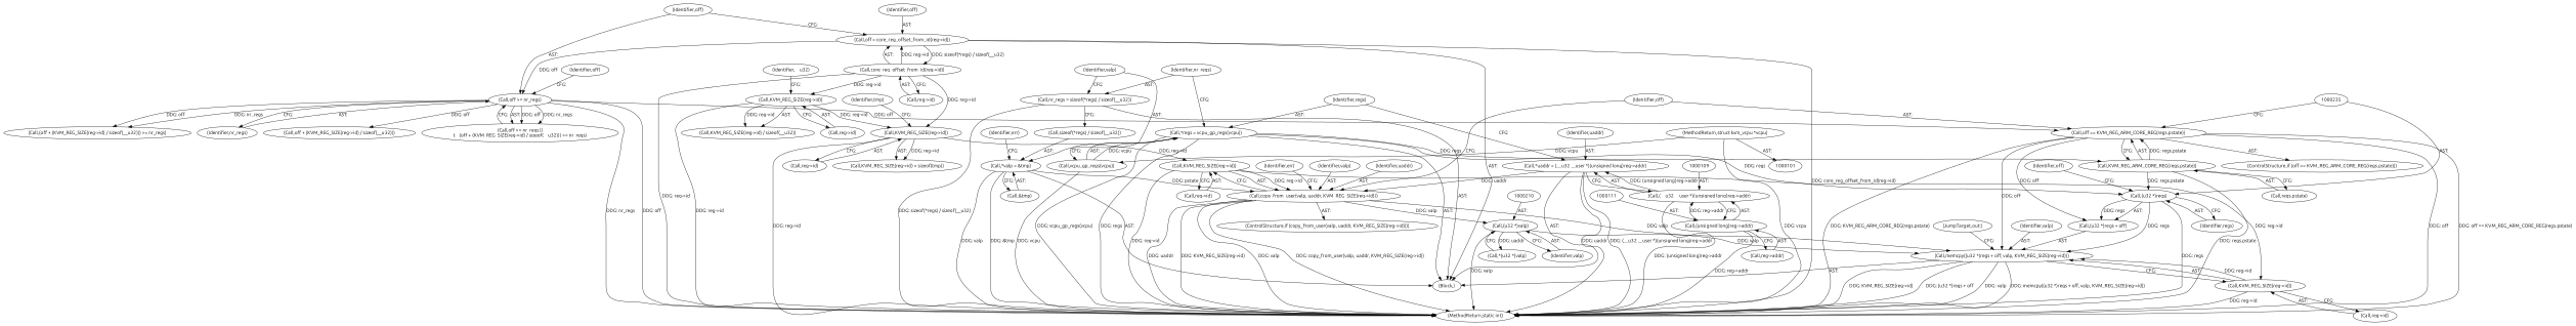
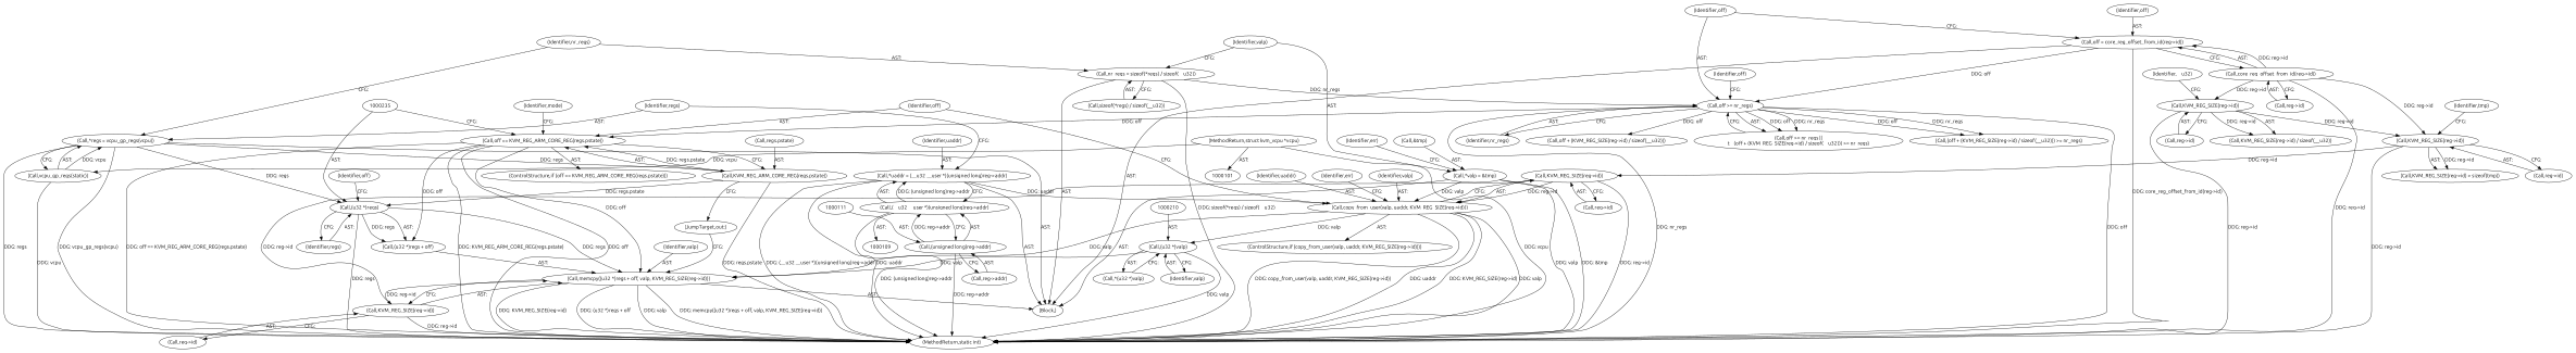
  digraph {
    fontname=Ubuntu
    node [fontname=Ubuntu]
    edge [fontname=Ubuntu]
    n1 [label="(Call,memcpy((u32 *)regs + off, valp, KVM_REG_SIZE(reg->id)))"]
    n2 [label="(Call,KVM_REG_SIZE(reg->id))"]
    n3 [label="(MethodReturn,static int)"]
    n4 [label="(Block,)"]
    n5 [label="(Call,reg->id)"]
    n6 [label="(Call,(u32 *)regs)"]
    n7 [label="(Identifier,regs)"]
    n8 [label="(Call,(u32 *)regs + off)"]
    n9 [label="(Call,*regs = vcpu_gp_regs(vcpu))"]
-   n10 [label="(Call,vcpu_gp_regs(vcpu))"]
+   n10 [label="(Call,vcpu_gp_regs(static))"]
    n11 [label="(Call,KVM_REG_ARM_CORE_REG(regs.pstate))"]
    n12 [label="(Call,off == KVM_REG_ARM_CORE_REG(regs.pstate))"]
    n13 [label="(Call,regs.pstate)"]
    n14 [label="(MethodReturn,struct kvm_vcpu *vcpu)"]
    1000101
    n16 [label="(ControlStructure,if (off == KVM_REG_ARM_CORE_REG(regs.pstate)))"]
    n17 [label="(Call,off >= nr_regs)"]
    n18 [label="(Call,(off + (KVM_REG_SIZE(reg->id) / sizeof(__u32))) >= nr_regs)"]
    n19 [label="(Identifier,nr_regs)"]
    n20 [label="(Call,off + (KVM_REG_SIZE(reg->id) / sizeof(__u32)))"]
    n21 [label="(Call,off >= nr_regs ||\n\t    (off + (KVM_REG_SIZE(reg->id) / sizeof(__u32))) >= nr_regs)"]
    n22 [label="(Call,off = core_reg_offset_from_id(reg->id))"]
    n23 [label="(Call,core_reg_offset_from_id(reg->id))"]
    n24 [label="(Call,KVM_REG_SIZE(reg->id))"]
    n25 [label="(Call,KVM_REG_SIZE(reg->id))"]
    n26 [label="(Call,reg->id)"]
    n27 [label="(Call,KVM_REG_SIZE(reg->id))"]
    n28 [label="(Call,reg->id)"]
    n29 [label="(Call,KVM_REG_SIZE(reg->id) > sizeof(tmp))"]
    n30 [label="(Call,reg->id)"]
    n31 [label="(Call,KVM_REG_SIZE(reg->id) / sizeof(__u32))"]
    n32 [label="(Call,nr_regs = sizeof(*regs) / sizeof(__u32))"]
    n33 [label="(Call,sizeof(*regs) / sizeof(__u32))"]
    n34 [label="(Call,copy_from_user(valp, uaddr, KVM_REG_SIZE(reg->id)))"]
    n35 [label="(Call,(u32 *)valp)"]
    n36 [label="(ControlStructure,if (copy_from_user(valp, uaddr, KVM_REG_SIZE(reg->id))))"]
    n37 [label="(Call,reg->id)"]
    n38 [label="(Identifier,valp)"]
    n39 [label="(Call,*(u32 *)valp)"]
    n40 [label="(Call,*valp = &tmp)"]
    n41 [label="(Call,&tmp)"]
    n42 [label="(Call,*uaddr = (__u32 __user *)(unsigned long)reg->addr)"]
    n43 [label="(Call,(__u32 __user *)(unsigned long)reg->addr)"]
    n44 [label="(Call,(unsigned long)reg->addr)"]
    n45 [label="(Call,reg->addr)"]
    n46 [label="(Identifier,err)"]
    n47 [label="(Identifier,off)"]
    n48 [label="(Identifier,valp)"]
    n49 [label="(Identifier,off)"]
    n50 [label="(Identifier,err)"]
    n51 [label="(Identifier,tmp)"]
    n52 [label="(Identifier,regs)"]
    n53 [label="(Identifier,uaddr)"]
    n54 [label="(Identifier,off)"]
+   n55 [label="(Identifier,mode)"]
    n56 [label="(Identifier,valp)"]
    n57 [label="(Identifier,off)"]
    n58 [label="(Identifier,off)"]
    n59 [label="(JumpTarget,out:)"]
    n60 [label="(Identifier,valp)"]
    n61 [label="(Identifier,nr_regs)"]
    n62 [label="(Identifier,__u32)"]
    n63 [label="(Identifier,uaddr)"]
    1000235
    1000109
    1000111
    1000210
    n1 -> n2 [label="CFG: "]
    n1 -> n3 [label="DDG: KVM_REG_SIZE(reg->id)"]
    n1 -> n3 [label="DDG: (u32 *)regs + off"]
    n1 -> n3 [label="DDG: valp"]
    n1 -> n3 [label="DDG: memcpy((u32 *)regs + off, valp, KVM_REG_SIZE(reg->id))"]
    n1 -> n4 [label="AST: "]
    n2 -> n1 [label="AST: "]
    n2 -> n1 [label="DDG: reg->id"]
    n2 -> n3 [label="DDG: reg->id"]
    n2 -> n5 [label="CFG: "]
    n5 -> n2 [label="AST: "]
    n6 -> n1 [label="DDG: regs"]
    n6 -> n3 [label="DDG: regs"]
    n6 -> n7 [label="CFG: "]
    n6 -> n8 [label="AST: "]
    n6 -> n8 [label="DDG: regs"]
    n7 -> n6 [label="AST: "]
    n8 -> n1 [label="AST: "]
    n9 -> n3 [label="DDG: vcpu_gp_regs(vcpu)"]
    n9 -> n3 [label="DDG: regs"]
    n9 -> n4 [label="AST: "]
    n9 -> n6 [label="DDG: regs"]
    n9 -> n10 [label="CFG: "]
    n9 -> n11 [label="DDG: regs"]
    n10 -> n3 [label="DDG: vcpu"]
    n10 -> n9 [label="AST: "]
    n10 -> n9 [label="DDG: vcpu"]
    n11 -> n3 [label="DDG: regs.pstate"]
    n11 -> n6 [label="DDG: regs.pstate"]
    n11 -> n12 [label="AST: "]
    n11 -> n12 [label="DDG: regs.pstate"]
-   n11 -> n13 [label="CFG: "]
+   n11 -> n59 [label="CFG: "]
    n12 -> n1 [label="DDG: off"]
    n12 -> n3 [label="DDG: off == KVM_REG_ARM_CORE_REG(regs.pstate)"]
    n12 -> n3 [label="DDG: KVM_REG_ARM_CORE_REG(regs.pstate)"]
    n12 -> n3 [label="DDG: off"]
    n12 -> n8 [label="DDG: off"]
    n12 -> n11 [label="CFG: "]
    n12 -> n16 [label="AST: "]
    n13 -> n11 [label="AST: "]
    n14 -> n3 [label="DDG: vcpu"]
    n14 -> n10 [label="DDG: vcpu"]
    n14 -> 1000101 [label="AST: "]
    n17 -> n3 [label="DDG: off"]
    n17 -> n3 [label="DDG: nr_regs"]
    n17 -> n12 [label="DDG: off"]
    n17 -> n18 [label="DDG: off"]
    n17 -> n18 [label="DDG: nr_regs"]
    n17 -> n19 [label="CFG: "]
    n17 -> n20 [label="DDG: off"]
    n17 -> n21 [label="AST: "]
    n17 -> n21 [label="DDG: off"]
    n17 -> n21 [label="DDG: nr_regs"]
    n19 -> n17 [label="AST: "]
    n21 -> n17 [label="CFG: "]
    n22 -> n3 [label="DDG: core_reg_offset_from_id(reg->id)"]
    n22 -> n4 [label="AST: "]
    n22 -> n17 [label="DDG: off"]
-   n22 -> n23 [label="DDG: sizeof(*regs) / sizeof(__u32)"]
+   n22 -> n23 [label="CFG: "]
    n23 -> n3 [label="DDG: reg->id"]
    n23 -> n22 [label="AST: "]
    n23 -> n22 [label="DDG: reg->id"]
    n23 -> n24 [label="DDG: reg->id"]
    n23 -> n25 [label="DDG: reg->id"]
    n23 -> n26 [label="CFG: "]
    n24 -> n3 [label="DDG: reg->id"]
    n24 -> n27 [label="DDG: reg->id"]
    n24 -> n28 [label="CFG: "]
    n24 -> n29 [label="AST: "]
    n24 -> n29 [label="DDG: reg->id"]
    n25 -> n3 [label="DDG: reg->id"]
    n25 -> n24 [label="DDG: reg->id"]
    n25 -> n30 [label="CFG: "]
    n25 -> n31 [label="AST: "]
    n25 -> n31 [label="DDG: reg->id"]
    n26 -> n23 [label="AST: "]
    n27 -> n2 [label="DDG: reg->id"]
    n27 -> n3 [label="DDG: reg->id"]
    n27 -> n34 [label="AST: "]
    n27 -> n34 [label="DDG: reg->id"]
    n27 -> n37 [label="CFG: "]
    n28 -> n24 [label="AST: "]
    n30 -> n25 [label="AST: "]
    n32 -> n3 [label="DDG: sizeof(*regs) / sizeof(__u32)"]
    n32 -> n4 [label="AST: "]
+   n32 -> n17 [label="DDG: nr_regs"]
    n32 -> n33 [label="CFG: "]
-   n33 -> n40 [label="AST: "]
+   n33 -> n32 [label="AST: "]
    n34 -> n1 [label="DDG: valp"]
    n34 -> n3 [label="DDG: uaddr"]
    n34 -> n3 [label="DDG: KVM_REG_SIZE(reg->id)"]
    n34 -> n3 [label="DDG: valp"]
    n34 -> n3 [label="DDG: copy_from_user(valp, uaddr, KVM_REG_SIZE(reg->id))"]
    n34 -> n27 [label="CFG: "]
    n34 -> n35 [label="DDG: valp"]
    n34 -> n36 [label="AST: "]
    n35 -> n1 [label="DDG: valp"]
    n35 -> n3 [label="DDG: valp"]
    n35 -> n38 [label="CFG: "]
-   n35 -> n39 [label="DDG: uaddr"]
+   n35 -> n39 [label="AST: "]
    n37 -> n27 [label="AST: "]
    n38 -> n35 [label="AST: "]
    n39 -> n35 [label="CFG: "]
    n40 -> n3 [label="DDG: valp"]
    n40 -> n3 [label="DDG: &tmp"]
    n40 -> n4 [label="AST: "]
-   n40 -> n34 [label="DDG: pstate"]
-   n40 -> n41 [label="CFG: "]
+   n40 -> n34 [label="DDG: valp"]
    n41 -> n40 [label="AST: "]
    n42 -> n3 [label="DDG: (__u32 __user *)(unsigned long)reg->addr"]
    n42 -> n3 [label="DDG: uaddr"]
    n42 -> n4 [label="AST: "]
    n42 -> n34 [label="DDG: uaddr"]
    n42 -> n43 [label="CFG: "]
    n43 -> n3 [label="DDG: (unsigned long)reg->addr"]
    n43 -> n42 [label="AST: "]
    n43 -> n42 [label="DDG: (unsigned long)reg->addr"]
    n43 -> n44 [label="CFG: "]
    n44 -> n3 [label="DDG: reg->addr"]
    n44 -> n43 [label="AST: "]
    n44 -> n43 [label="DDG: reg->addr"]
    n44 -> n45 [label="CFG: "]
    n45 -> n44 [label="AST: "]
    n46 -> n34 [label="CFG: "]
    n47 -> n22 [label="AST: "]
    n48 -> n34 [label="AST: "]
    n49 -> n12 [label="AST: "]
    n49 -> n34 [label="CFG: "]
    n50 -> n40 [label="CFG: "]
    n51 -> n24 [label="CFG: "]
    n52 -> n9 [label="AST: "]
    n52 -> n42 [label="CFG: "]
    n53 -> n42 [label="AST: "]
    n54 -> n6 [label="CFG: "]
+   n55 -> n12 [label="CFG: "]
    n56 -> n1 [label="AST: "]
    n57 -> n17 [label="AST: "]
    n57 -> n22 [label="CFG: "]
    n58 -> n17 [label="CFG: "]
    n59 -> n1 [label="CFG: "]
    n60 -> n32 [label="CFG: "]
    n60 -> n40 [label="AST: "]
    n61 -> n9 [label="CFG: "]
    n61 -> n32 [label="AST: "]
    n62 -> n25 [label="CFG: "]
    n63 -> n34 [label="AST: "]
    1000235 -> n6 [label="AST: "]
    1000235 -> n12 [label="CFG: "]
-   1000109 -> n43 [label="AST: "]
+   n43 -> 1000109 [label="AST: "]
    1000111 -> n44 [label="AST: "]
    1000210 -> n35 [label="AST: "]
  }
